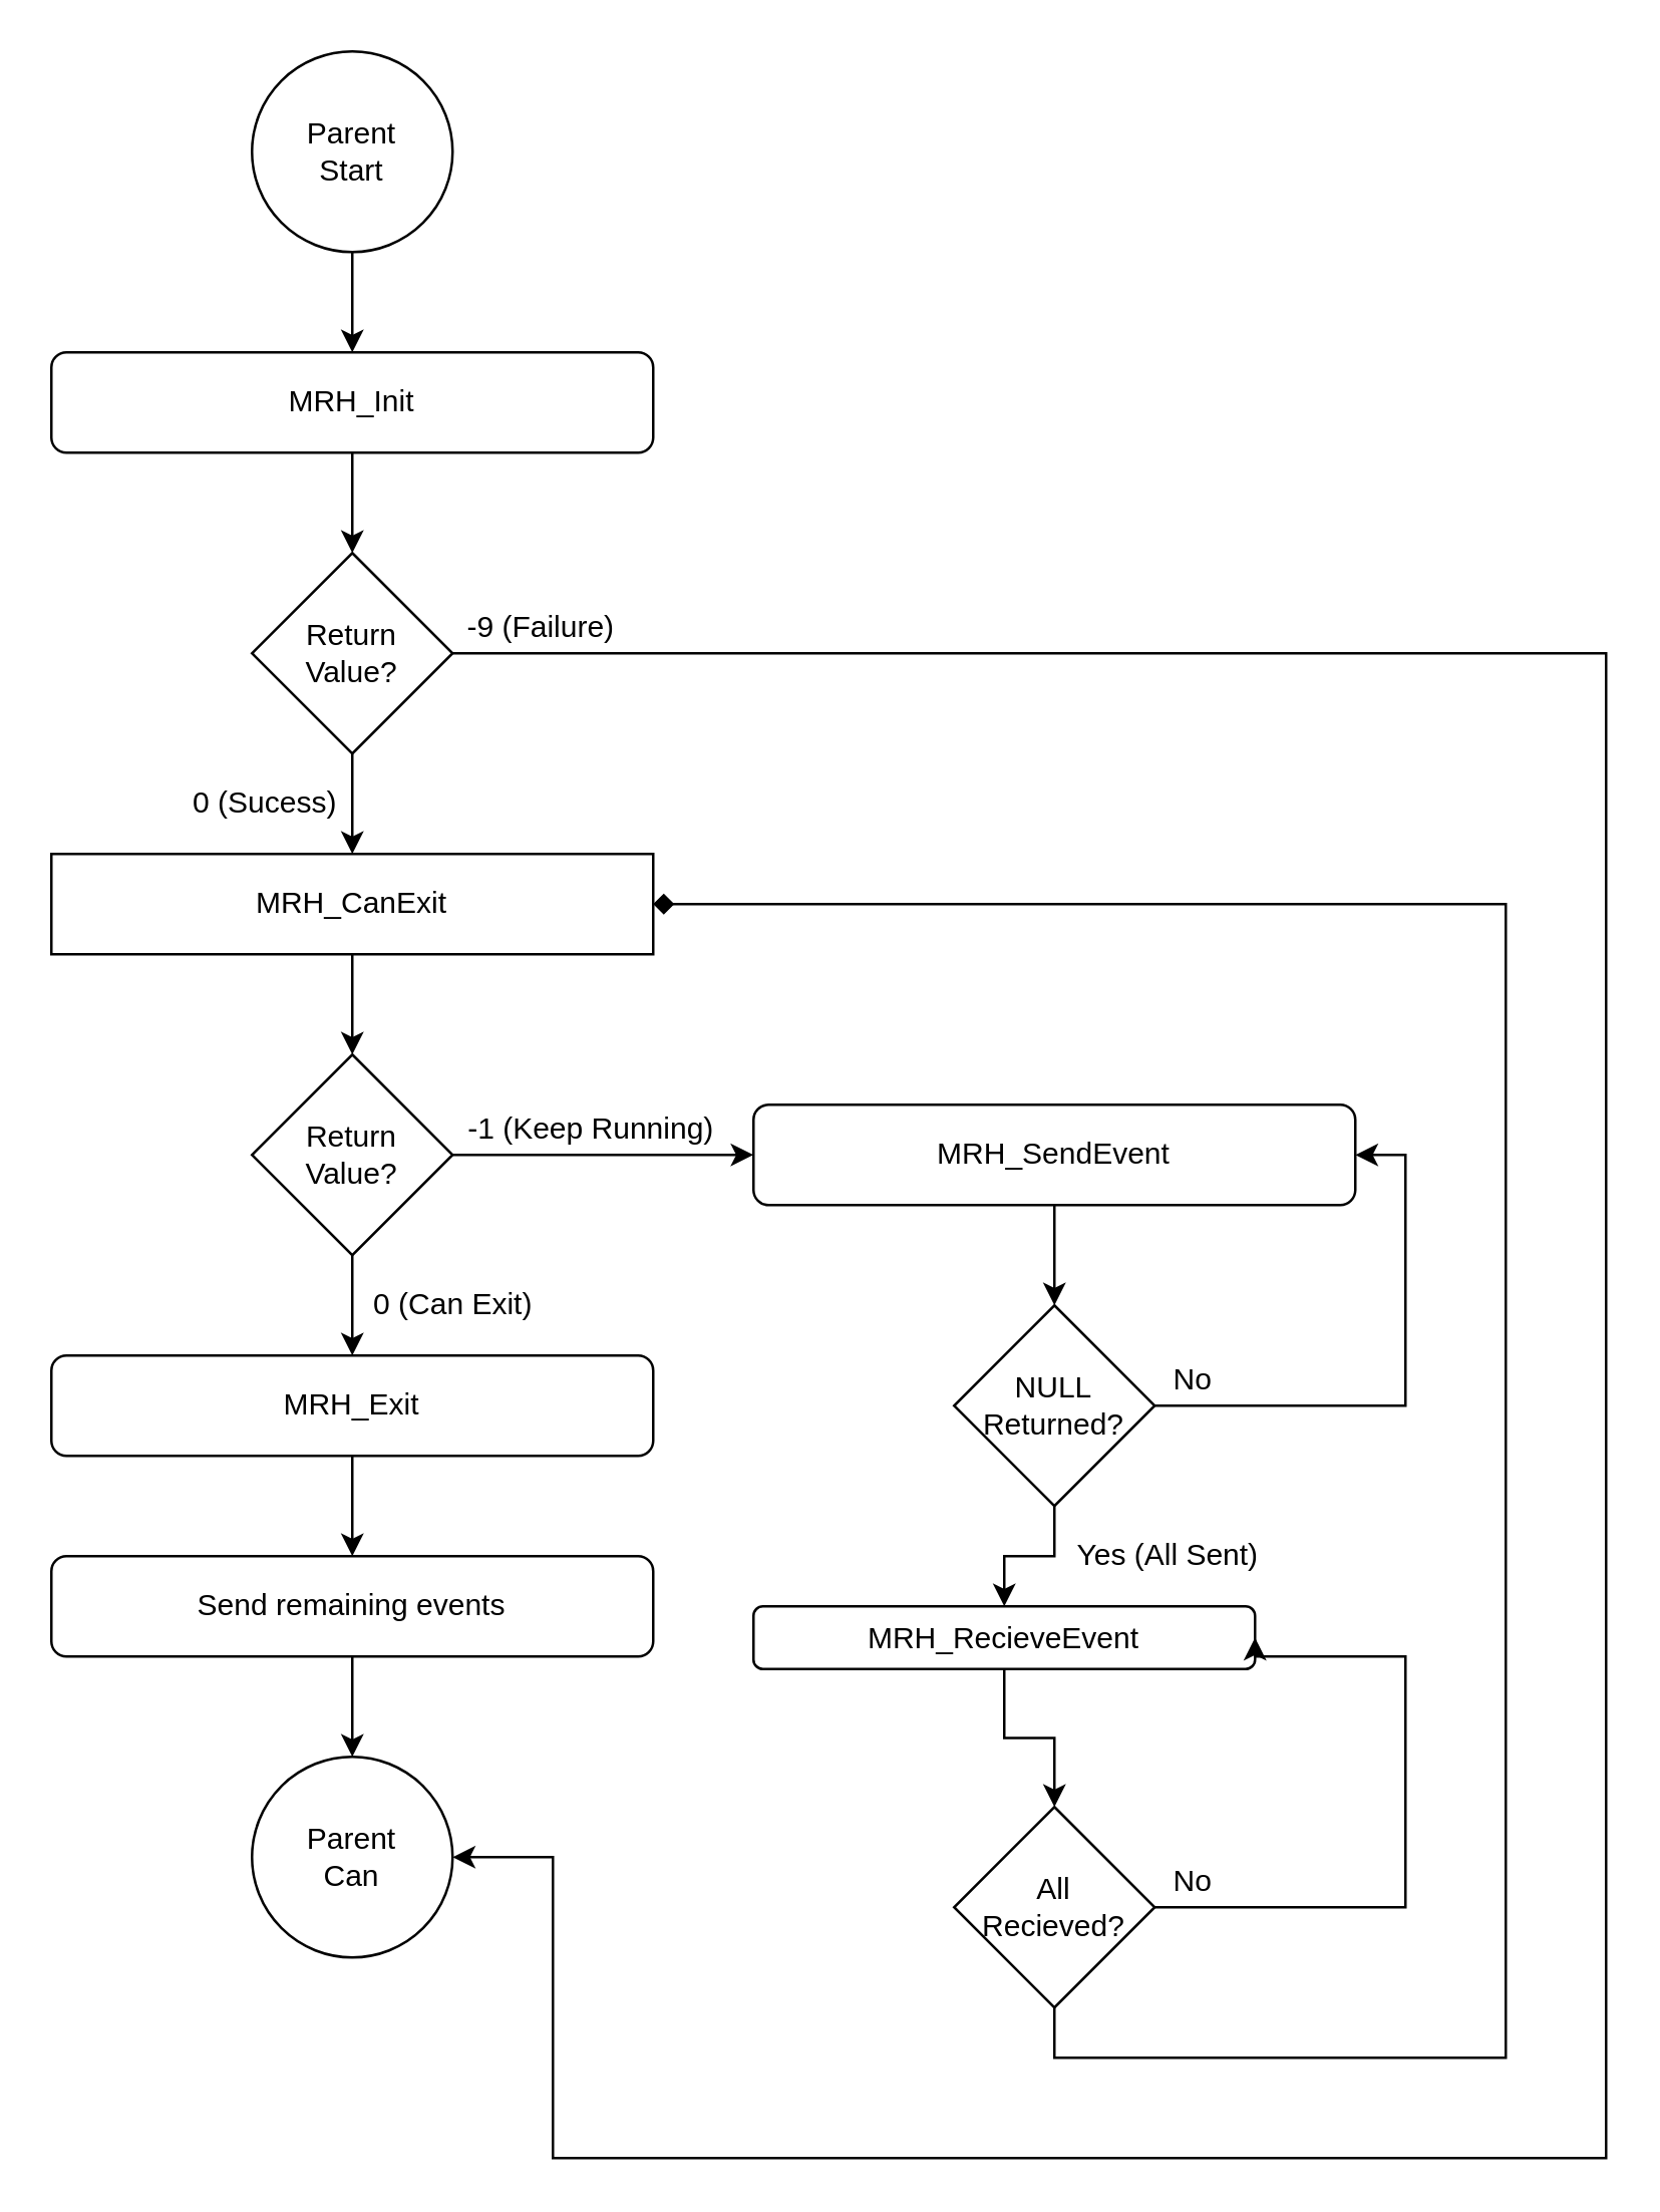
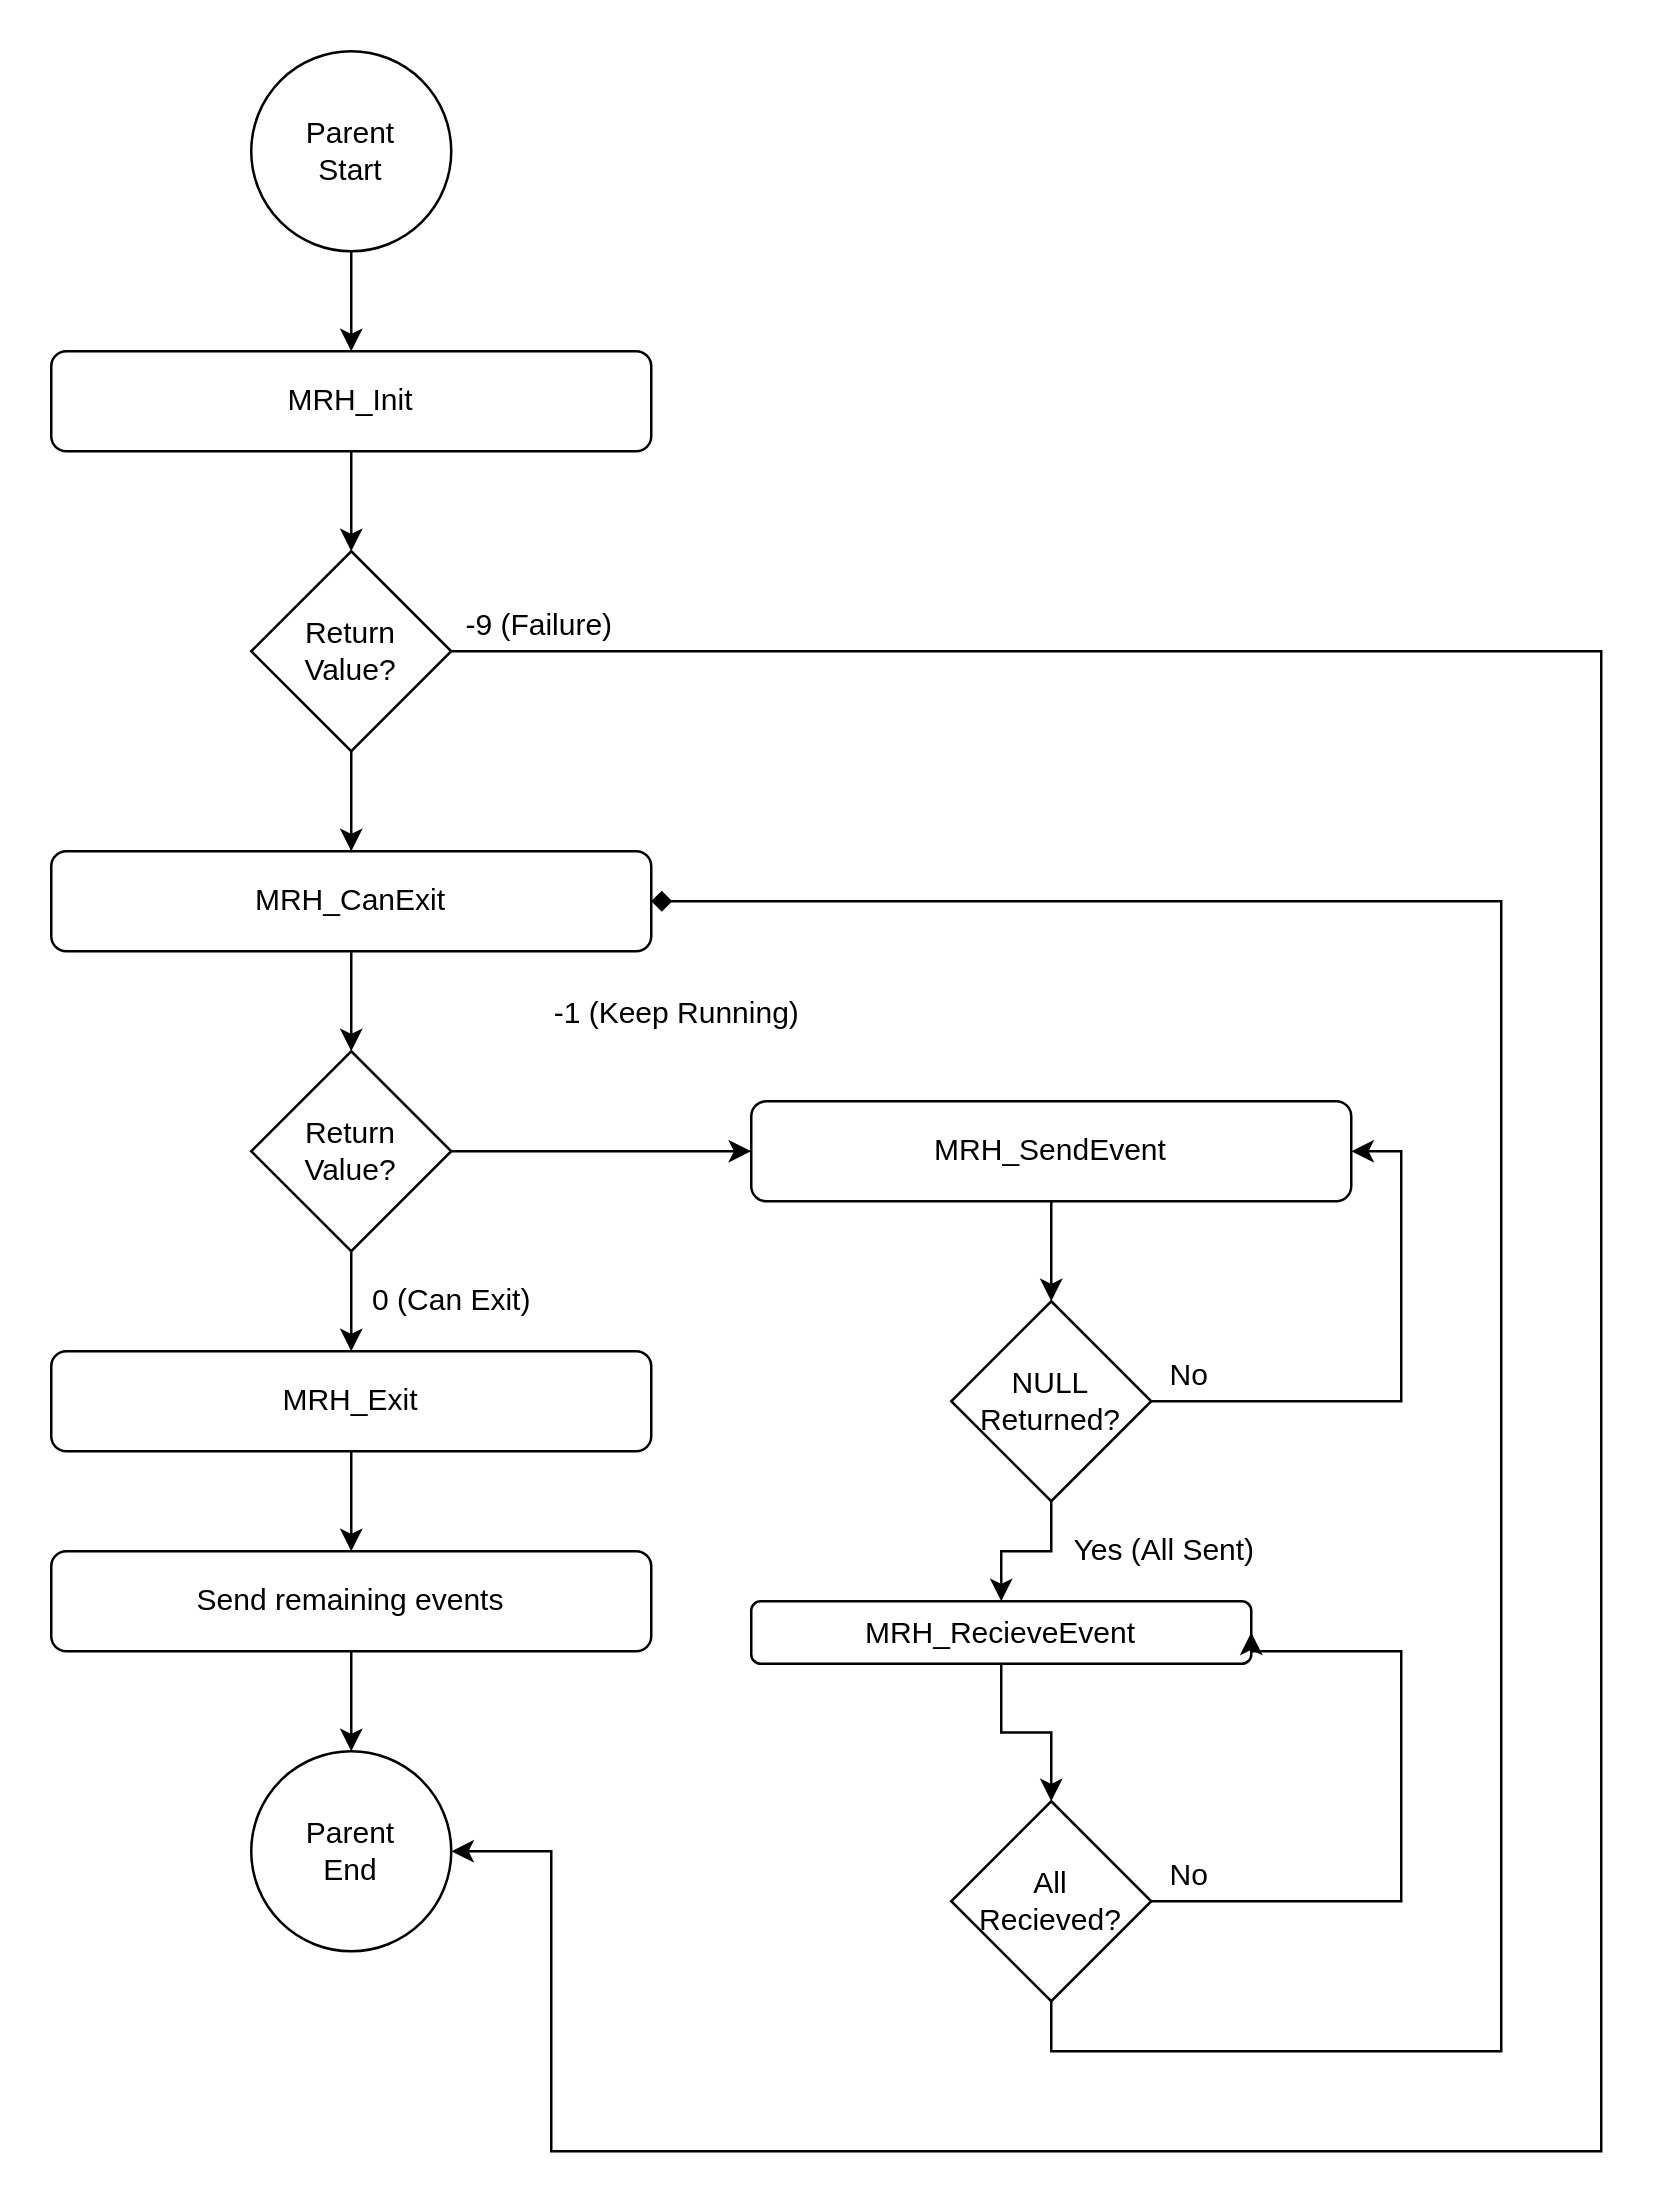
  <mxCell id="0" />
  <mxCell id="1" parent="0" />
  <mxCell id="2" style="edgeStyle=orthogonalEdgeStyle;rounded=0;orthogonalLoop=1;jettySize=auto;html=1;exitX=0.5;exitY=1;exitDx=0;exitDy=0;entryX=0.5;entryY=0;entryDx=0;entryDy=0;" parent="1" source="3" target="6" edge="1"><mxGeometry relative="1" as="geometry" /></mxCell>
  <mxCell id="3" value="MRH_Init" style="rounded=1;whiteSpace=wrap;html=1;" parent="1" vertex="1"><mxGeometry x="20" y="140" width="240" height="40" as="geometry" /></mxCell>
  <mxCell id="4" style="edgeStyle=orthogonalEdgeStyle;rounded=0;orthogonalLoop=1;jettySize=auto;html=1;exitX=0.5;exitY=1;exitDx=0;exitDy=0;entryX=0.5;entryY=0;entryDx=0;entryDy=0;" parent="1" source="6" target="10" edge="1"><mxGeometry relative="1" as="geometry" /></mxCell>
  <mxCell id="5" style="edgeStyle=orthogonalEdgeStyle;rounded=0;orthogonalLoop=1;jettySize=auto;html=1;exitX=1;exitY=0.5;exitDx=0;exitDy=0;entryX=1;entryY=0.5;entryDx=0;entryDy=0;" parent="1" source="6" target="30" edge="1"><mxGeometry relative="1" as="geometry"><Array as="points"><mxPoint x="640" y="260" /><mxPoint x="640" y="860" /><mxPoint x="220" y="860" /><mxPoint x="220" y="740" /></Array></mxGeometry></mxCell>
  <mxCell id="6" value="Return&lt;br&gt;Value?" style="rhombus;whiteSpace=wrap;html=1;" parent="1" vertex="1"><mxGeometry x="100" y="220" width="80" height="80" as="geometry" /></mxCell>
  <mxCell id="7" style="edgeStyle=orthogonalEdgeStyle;rounded=0;orthogonalLoop=1;jettySize=auto;html=1;exitX=0.5;exitY=1;exitDx=0;exitDy=0;" parent="1" source="8" edge="1"><mxGeometry relative="1" as="geometry"><mxPoint x="140" y="140" as="targetPoint" /></mxGeometry></mxCell>
  <mxCell id="8" value="Parent&lt;br&gt;Start" style="ellipse;whiteSpace=wrap;html=1;aspect=fixed;" parent="1" vertex="1"><mxGeometry x="100" y="20" width="80" height="80" as="geometry" /></mxCell>
  <mxCell id="9" style="edgeStyle=orthogonalEdgeStyle;rounded=0;orthogonalLoop=1;jettySize=auto;html=1;exitX=0.5;exitY=1;exitDx=0;exitDy=0;entryX=0.5;entryY=0;entryDx=0;entryDy=0;" parent="1" source="10" target="14" edge="1"><mxGeometry relative="1" as="geometry" /></mxCell>
- <mxCell id="10" value="MRH_CanExit" style="whiteSpace=wrap;html=1;rounded=0;" parent="1" vertex="1"><mxGeometry x="20" y="340" width="240" height="40" as="geometry" /></mxCell>
- <mxCell id="11" value="0 (Sucess)" style="text;html=1;align=center;verticalAlign=middle;resizable=0;points=[];;autosize=1;" parent="1" vertex="1"><mxGeometry x="70" y="310" width="70" height="20" as="geometry" /></mxCell>
+ <mxCell id="10" value="MRH_CanExit" style="rounded=1;whiteSpace=wrap;html=1;" parent="1" vertex="1"><mxGeometry x="20" y="340" width="240" height="40" as="geometry" /></mxCell>
  <mxCell id="12" style="edgeStyle=orthogonalEdgeStyle;rounded=0;orthogonalLoop=1;jettySize=auto;html=1;exitX=1;exitY=0.5;exitDx=0;exitDy=0;" parent="1" source="14" target="16" edge="1"><mxGeometry relative="1" as="geometry" /></mxCell>
  <mxCell id="13" style="edgeStyle=orthogonalEdgeStyle;rounded=0;orthogonalLoop=1;jettySize=auto;html=1;exitX=0.5;exitY=1;exitDx=0;exitDy=0;entryX=0.5;entryY=0;entryDx=0;entryDy=0;" parent="1" source="14" target="29" edge="1"><mxGeometry relative="1" as="geometry" /></mxCell>
  <mxCell id="14" value="Return&lt;br&gt;Value?" style="rhombus;whiteSpace=wrap;html=1;" parent="1" vertex="1"><mxGeometry x="100" y="420" width="80" height="80" as="geometry" /></mxCell>
  <mxCell id="15" style="edgeStyle=orthogonalEdgeStyle;rounded=0;orthogonalLoop=1;jettySize=auto;html=1;exitX=0.5;exitY=1;exitDx=0;exitDy=0;entryX=0.5;entryY=0;entryDx=0;entryDy=0;" parent="1" source="16" target="19" edge="1"><mxGeometry relative="1" as="geometry" /></mxCell>
  <mxCell id="16" value="MRH_SendEvent" style="rounded=1;whiteSpace=wrap;html=1;" parent="1" vertex="1"><mxGeometry x="300" y="440" width="240" height="40" as="geometry" /></mxCell>
  <mxCell id="17" style="edgeStyle=orthogonalEdgeStyle;rounded=0;orthogonalLoop=1;jettySize=auto;html=1;exitX=0.5;exitY=1;exitDx=0;exitDy=0;entryX=0.5;entryY=0;entryDx=0;entryDy=0;" parent="1" source="19" target="23" edge="1"><mxGeometry relative="1" as="geometry" /></mxCell>
  <mxCell id="18" style="edgeStyle=orthogonalEdgeStyle;rounded=0;orthogonalLoop=1;jettySize=auto;html=1;exitX=1;exitY=0.5;exitDx=0;exitDy=0;entryX=1;entryY=0.5;entryDx=0;entryDy=0;" parent="1" source="19" target="16" edge="1"><mxGeometry relative="1" as="geometry"><Array as="points"><mxPoint x="560" y="560" /><mxPoint x="560" y="460" /></Array></mxGeometry></mxCell>
  <mxCell id="19" value="NULL&lt;br&gt;Returned?" style="rhombus;whiteSpace=wrap;html=1;" parent="1" vertex="1"><mxGeometry x="380" y="520" width="80" height="80" as="geometry" /></mxCell>
  <mxCell id="20" value="No" style="text;html=1;align=center;verticalAlign=middle;resizable=0;points=[];;autosize=1;" parent="1" vertex="1"><mxGeometry x="460" y="540" width="30" height="20" as="geometry" /></mxCell>
- <mxCell id="21" value="-1 (Keep Running)" style="text;html=1;align=center;verticalAlign=middle;resizable=0;points=[];;autosize=1;" parent="1" vertex="1"><mxGeometry x="180" y="440" width="110" height="20" as="geometry" /></mxCell>
+ <mxCell id="21" value="-1 (Keep Running)" style="text;html=1;align=center;verticalAlign=middle;resizable=0;points=[];;autosize=1;" parent="1" vertex="1"><mxGeometry x="215" y="395" width="110" height="20" as="geometry" /></mxCell>
  <mxCell id="22" style="edgeStyle=orthogonalEdgeStyle;rounded=0;orthogonalLoop=1;jettySize=auto;html=1;exitX=0.5;exitY=1;exitDx=0;exitDy=0;entryX=0.5;entryY=0;entryDx=0;entryDy=0;" parent="1" source="23" target="26" edge="1"><mxGeometry relative="1" as="geometry" /></mxCell>
  <mxCell id="23" value="MRH_RecieveEvent" style="rounded=1;whiteSpace=wrap;html=1;" parent="1" vertex="1"><mxGeometry x="300" y="640" width="200" height="25" as="geometry" /></mxCell>
  <mxCell id="24" style="edgeStyle=orthogonalEdgeStyle;rounded=0;orthogonalLoop=1;jettySize=auto;html=1;exitX=1;exitY=0.5;exitDx=0;exitDy=0;entryX=1;entryY=0.5;entryDx=0;entryDy=0;" parent="1" source="26" target="23" edge="1"><mxGeometry relative="1" as="geometry"><Array as="points"><mxPoint x="560" y="760" /><mxPoint x="560" y="660" /></Array></mxGeometry></mxCell>
  <mxCell id="25" style="edgeStyle=orthogonalEdgeStyle;rounded=0;orthogonalLoop=1;jettySize=auto;html=1;exitX=0.5;exitY=1;exitDx=0;exitDy=0;entryX=1;entryY=0.5;entryDx=0;entryDy=0;endArrow=diamond;" parent="1" source="26" target="10" edge="1"><mxGeometry relative="1" as="geometry"><Array as="points"><mxPoint x="420" y="820" /><mxPoint x="600" y="820" /><mxPoint x="600" y="360" /></Array></mxGeometry></mxCell>
  <mxCell id="26" value="All&lt;br&gt;Recieved?" style="rhombus;whiteSpace=wrap;html=1;" parent="1" vertex="1"><mxGeometry x="380" y="720" width="80" height="80" as="geometry" /></mxCell>
  <mxCell id="27" value="No" style="text;html=1;align=center;verticalAlign=middle;resizable=0;points=[];;autosize=1;" parent="1" vertex="1"><mxGeometry x="460" y="740" width="30" height="20" as="geometry" /></mxCell>
  <mxCell id="28" style="edgeStyle=orthogonalEdgeStyle;rounded=0;orthogonalLoop=1;jettySize=auto;html=1;exitX=0.5;exitY=1;exitDx=0;exitDy=0;entryX=0.5;entryY=0;entryDx=0;entryDy=0;" edge="1" parent="1" source="29" target="35"><mxGeometry relative="1" as="geometry" /></mxCell>
  <mxCell id="29" value="MRH_Exit" style="rounded=1;whiteSpace=wrap;html=1;" parent="1" vertex="1"><mxGeometry x="20" y="540" width="240" height="40" as="geometry" /></mxCell>
- <mxCell id="30" value="Parent&lt;br&gt;Can" style="ellipse;whiteSpace=wrap;html=1;aspect=fixed;" parent="1" vertex="1"><mxGeometry x="100" y="700" width="80" height="80" as="geometry" /></mxCell>
+ <mxCell id="30" value="Parent&lt;br&gt;End" style="ellipse;whiteSpace=wrap;html=1;aspect=fixed;" parent="1" vertex="1"><mxGeometry x="100" y="700" width="80" height="80" as="geometry" /></mxCell>
  <mxCell id="31" value="0 (Can Exit)" style="text;html=1;align=center;verticalAlign=middle;resizable=0;points=[];;autosize=1;" parent="1" vertex="1"><mxGeometry x="140" y="510" width="80" height="20" as="geometry" /></mxCell>
  <mxCell id="32" value="Yes (All Sent)" style="text;html=1;align=center;verticalAlign=middle;resizable=0;points=[];;autosize=1;" parent="1" vertex="1"><mxGeometry x="420" y="610" width="90" height="20" as="geometry" /></mxCell>
  <mxCell id="33" value="-9 (Failure)" style="text;html=1;align=center;verticalAlign=middle;resizable=0;points=[];;autosize=1;" parent="1" vertex="1"><mxGeometry x="180" y="240" width="70" height="20" as="geometry" /></mxCell>
  <mxCell id="34" style="edgeStyle=orthogonalEdgeStyle;rounded=0;orthogonalLoop=1;jettySize=auto;html=1;exitX=0.5;exitY=1;exitDx=0;exitDy=0;entryX=0.5;entryY=0;entryDx=0;entryDy=0;" edge="1" parent="1" source="35" target="30"><mxGeometry relative="1" as="geometry" /></mxCell>
  <mxCell id="35" value="Send remaining events" style="rounded=1;whiteSpace=wrap;html=1;" vertex="1" parent="1"><mxGeometry x="20" y="620" width="240" height="40" as="geometry" /></mxCell>
